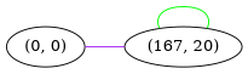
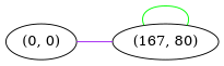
  graph {
    rankdir=LR
    "(0, 0)"
-   "(167, 80)" [label="(167, 20)"]
+   "(167, 80)"
    "(0, 0)" -- "(167, 80)" [color=purple weight=4]
    "(167, 80)" -- "(167, 80)" [color=green weight=2]
  }
